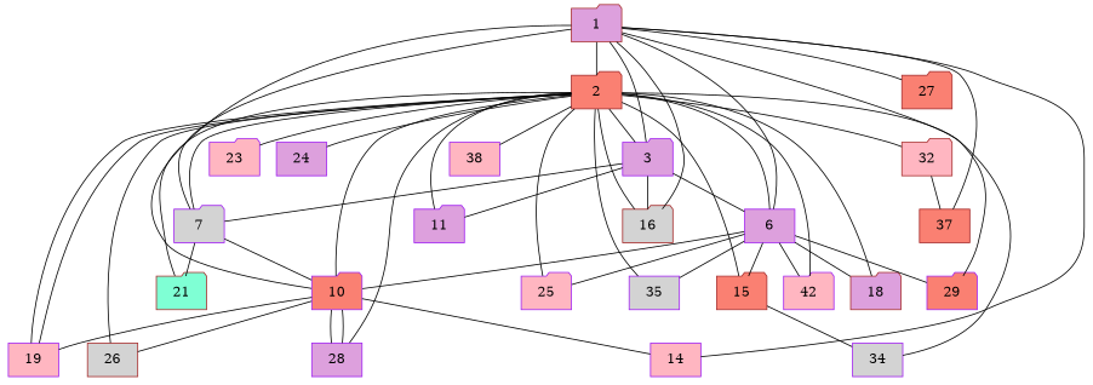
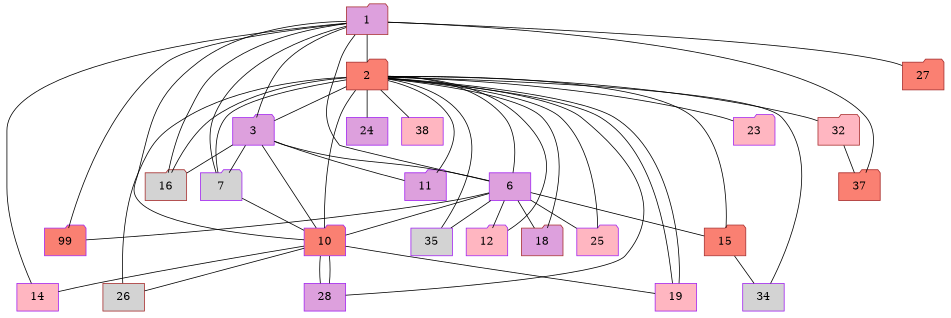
  graph {
    node [color=purple fillcolor=plum shape=folder style=filled]
    1 [color=brown super="+9"]
    2 [color=brown fillcolor=salmon super="+46+52+4+5+39"]
    3 [super="+45+30"]
    6 [shape=box super="+31+13+33+22"]
    7 [fillcolor=lightgrey]
    10 [fillcolor=salmon]
    14 [fillcolor=lightpink shape=box]
    16 [color=brown fillcolor=lightgrey]
    27 [color=brown fillcolor=salmon]
-   29 [fillcolor=salmon]
-   37 [color=brown fillcolor=salmon shape=box]
+   29 [fillcolor=salmon label=99]
+   37 [color=brown fillcolor=salmon]
    11
-   12 [fillcolor=lightpink label=42]
+   12 [fillcolor=lightpink]
    15 [color=brown fillcolor=salmon]
    18 [color=brown]
    19 [fillcolor=lightpink shape=box]
-   21 [color=brown fillcolor=aquamarine super="+36"]
    23 [fillcolor=lightpink]
    24 [shape=box]
    25 [fillcolor=lightpink]
    26 [color=brown fillcolor=lightgrey shape=box super="+47"]
    28 [shape=box]
    32 [color=brown fillcolor=lightpink]
    34 [fillcolor=lightgrey shape=box super="+43"]
    35 [fillcolor=lightgrey shape=box]
    38 [fillcolor=lightpink shape=box]
    1 -- 2 [weight=10]
    1 -- 3 [weight=3]
    1 -- 6 [weight=2]
    1 -- 7 [weight=2]
    1 -- 10 [weight=2]
    1 -- 14
    1 -- 16
    1 -- 27 [weight=2]
    1 -- 29
    1 -- 37
    2 -- 3 [weight=4]
    2 -- 6 [weight=10]
    2 -- 7 [weight=4]
    2 -- 10 [weight=5]
    2 -- 16
    2 -- 11 [weight=2]
    2 -- 12
    2 -- 15
    2 -- 18
    2 -- 19
    2 -- 19
-   2 -- 21
    2 -- 23 [weight=2]
    2 -- 24 [weight=2]
    2 -- 25
    2 -- 26 [weight=2]
    2 -- 28
    2 -- 32
    2 -- 34
    2 -- 35
    2 -- 38 [weight=2]
    3 -- 6
    3 -- 7
+   3 -- 10
    3 -- 16
    3 -- 11
    6 -- 10
    6 -- 29
    6 -- 12
    6 -- 15
    6 -- 18
    6 -- 25
    6 -- 35
    7 -- 10
-   7 -- 21
    10 -- 14
    10 -- 19
    10 -- 26
    10 -- 28
    10 -- 28
    15 -- 34
    32 -- 37
  }
